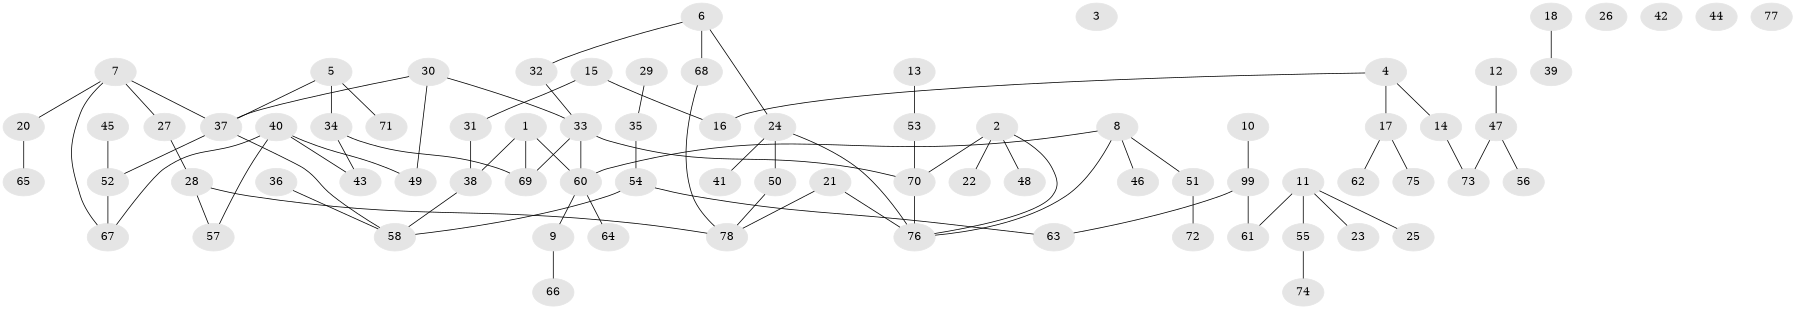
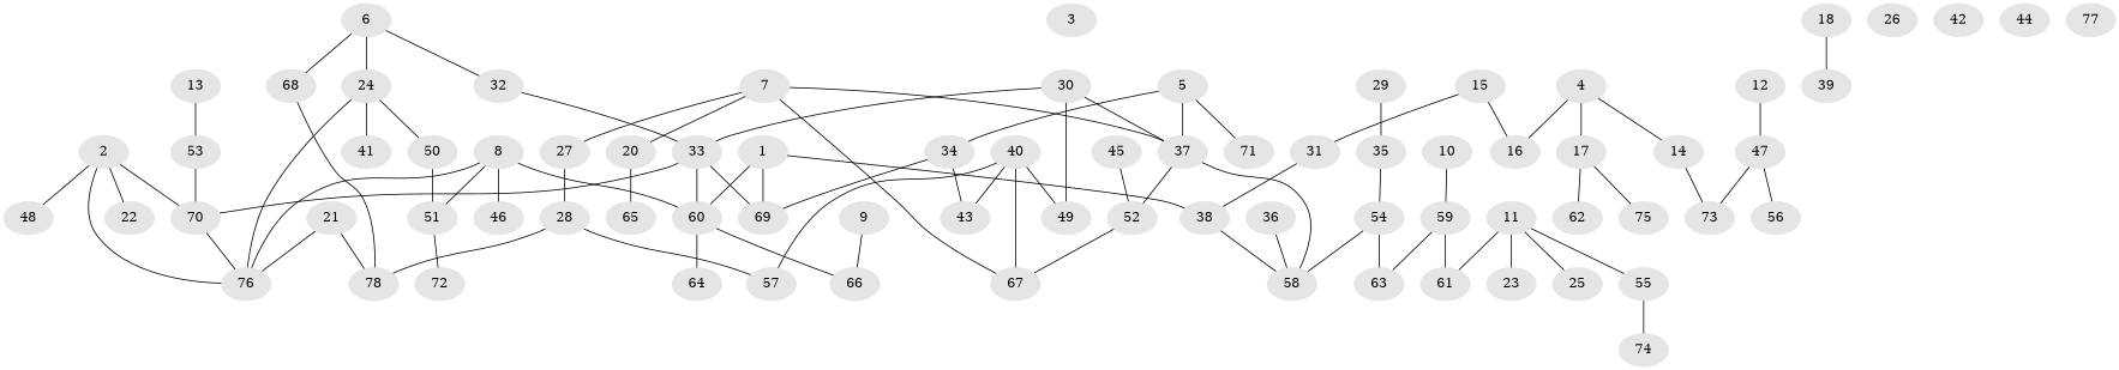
  graph {
    node [color=gray90 style=filled]
    1
    38
    60
    69
    58
    64
    66
    2
    22
    48
    70
    76
    3
    4
    14
    16
    17
    73
    62
    75
    5
    34
    37
    71
    43
    52
    6
    24
    32
    68
    41
    50
    33
    78
    7
    20
    27
    67
    65
    28
    8
    46
    51
    72
    9
    10
-   59 [label=99]
+   59
    61
    63
    11
    23
    25
    55
    74
    12
    47
    56
    13
    53
    15
    31
    18
    39
    21
    26
    57
    29
    35
    30
    49
    54
    36
    40
    42
    44
    45
    77
    1 -- 38
    1 -- 60
    1 -- 69
    38 -- 58
    60 -- 64
-   60 -- 9
+   60 -- 66
    2 -- 22
    2 -- 48
    2 -- 70
    2 -- 76
    70 -- 76
    4 -- 14
    4 -- 16
    4 -- 17
    14 -- 73
    17 -- 62
    17 -- 75
    5 -- 34
    5 -- 37
    5 -- 71
    34 -- 69
    34 -- 43
    37 -- 58
    37 -- 52
    52 -- 67
    6 -- 24
    6 -- 32
    6 -- 68
    24 -- 76
    24 -- 41
    24 -- 50
    32 -- 33
    68 -- 78
-   50 -- 78
+   50 -- 51
    33 -- 60
    33 -- 69
    33 -- 70
    7 -- 37
    7 -- 20
    7 -- 27
    7 -- 67
    20 -- 65
    27 -- 28
    28 -- 78
    28 -- 57
    8 -- 60
    8 -- 76
    8 -- 46
    8 -- 51
    51 -- 72
    9 -- 66
    10 -- 59
    59 -- 61
    59 -- 63
    11 -- 61
    11 -- 23
    11 -- 25
    11 -- 55
    55 -- 74
    12 -- 47
    47 -- 73
    47 -- 56
    13 -- 53
    53 -- 70
    15 -- 16
    15 -- 31
    31 -- 38
    18 -- 39
    21 -- 76
    21 -- 78
    29 -- 35
    35 -- 54
    30 -- 37
    30 -- 33
    30 -- 49
    54 -- 58
    54 -- 63
    36 -- 58
    40 -- 43
    40 -- 67
    40 -- 57
    40 -- 49
    45 -- 52
  }
